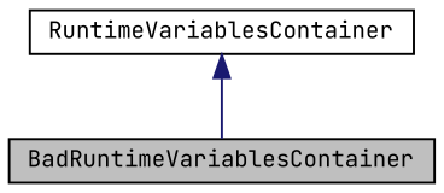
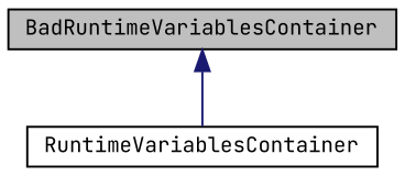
  digraph {
    fontname="JetBrains Mono"
    node [color=black fontname="JetBrains Mono" fontsize=10 shape=record style=filled]
    n1 [fillcolor=grey75 fontcolor=black height=0.2 label=BadRuntimeVariablesContainer width=0.4]
    n2 [fillcolor=white height=0.2 label=RuntimeVariablesContainer width=0.4]
-   n2 -> n1 [color=midnightblue dir=back fontname="JetBrains Mono" fontsize=10 labelfontname=Helvetica labelfontsize=10 style=solid]
+   n1 -> n2 [color=midnightblue dir=back fontname="JetBrains Mono" fontsize=10 labelfontname=Helvetica labelfontsize=10 style=solid]
  }
